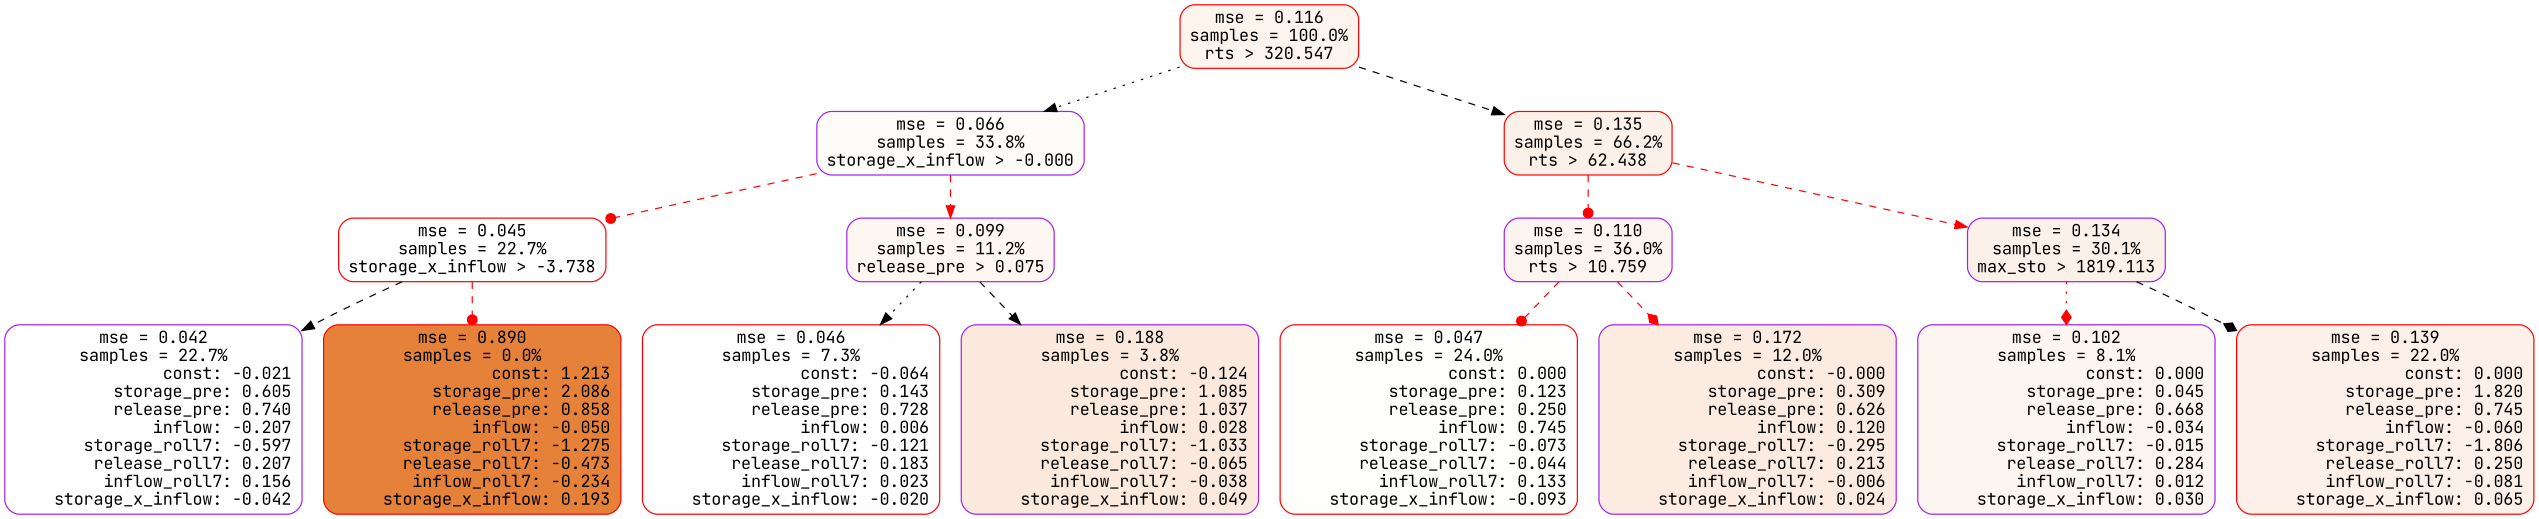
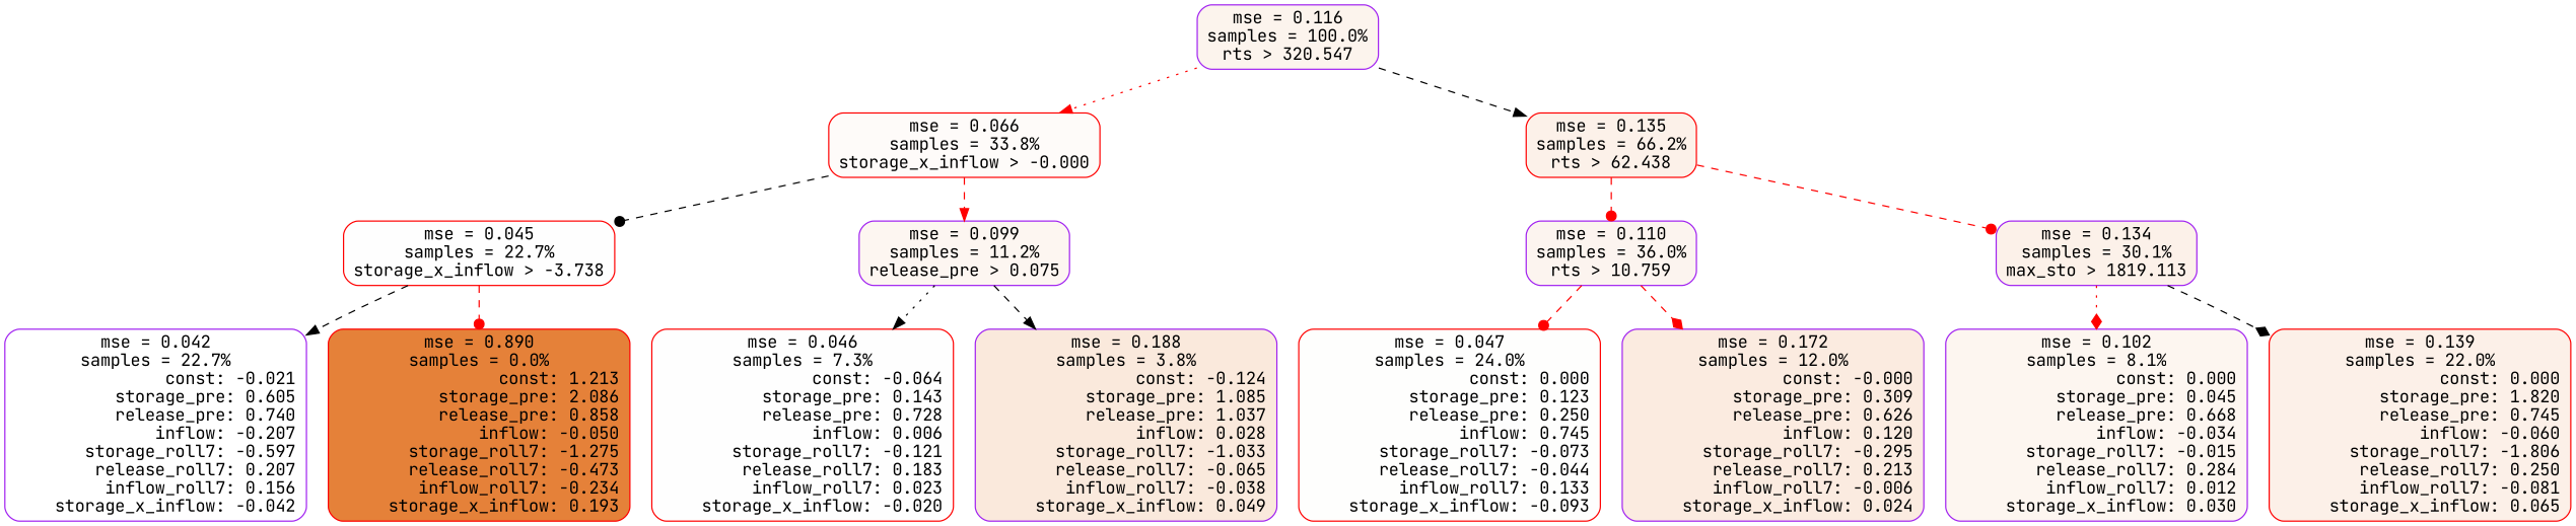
  digraph {
    fontname="JetBrains Mono"
    node [color=red fillcolor="#fcf1e9" fontname="JetBrains Mono" shape=rectangle style="filled, rounded"]
    edge [arrowhead=normal color=black fontname="JetBrains Mono" style=dashed]
-   n1 [fillcolor="#fcf4ed" label="mse = 0.116\nsamples = 100.0%\nrts > 320.547"]
-   n2 [color=purple fillcolor="#fefbf9" label="mse = 0.066\nsamples = 33.8%\nstorage_x_inflow > -0.000"]
+   n1 [color=purple fillcolor="#fcf4ed" label="mse = 0.116\nsamples = 100.0%\nrts > 320.547"]
+   n2 [fillcolor="#fefbf9" label="mse = 0.066\nsamples = 33.8%\nstorage_x_inflow > -0.000"]
    n3 [label="mse = 0.135\nsamples = 66.2%\nrts > 62.438"]
    n4 [fillcolor="#fefefe" label="mse = 0.045\nsamples = 22.7%\nstorage_x_inflow > -3.738"]
    n5 [color=purple fillcolor="#fdf6f1" label="mse = 0.099\nsamples = 11.2%\nrelease_pre > 0.075"]
    n6 [color=purple fillcolor="#fcf4ef" label="mse = 0.110\nsamples = 36.0%\nrts > 10.759"]
    n7 [color=purple label="mse = 0.134\nsamples = 30.1%\nmax_sto > 1819.113"]
    n8 [color=purple fillcolor="#ffffff" label="mse = 0.042\nsamples = 22.7%\n               const: -0.021\n          storage_pre: 0.605\n          release_pre: 0.740\n              inflow: -0.207\n       storage_roll7: -0.597\n        release_roll7: 0.207\n         inflow_roll7: 0.156\n    storage_x_inflow: -0.042"]
    n9 [fillcolor="#e58139" label="mse = 0.890\nsamples = 0.0%\n                const: 1.213\n          storage_pre: 2.086\n          release_pre: 0.858\n              inflow: -0.050\n       storage_roll7: -1.275\n       release_roll7: -0.473\n        inflow_roll7: -0.234\n     storage_x_inflow: 0.193"]
    n10 [fillcolor="#fefefe" label="mse = 0.046\nsamples = 7.3%\n               const: -0.064\n          storage_pre: 0.143\n          release_pre: 0.728\n               inflow: 0.006\n       storage_roll7: -0.121\n        release_roll7: 0.183\n         inflow_roll7: 0.023\n    storage_x_inflow: -0.020"]
    n11 [color=purple fillcolor="#fae9dc" label="mse = 0.188\nsamples = 3.8%\n               const: -0.124\n          storage_pre: 1.085\n          release_pre: 1.037\n               inflow: 0.028\n       storage_roll7: -1.033\n       release_roll7: -0.065\n        inflow_roll7: -0.038\n     storage_x_inflow: 0.049"]
    n12 [fillcolor="#fefefd" label="mse = 0.047\nsamples = 24.0%\n                const: 0.000\n          storage_pre: 0.123\n          release_pre: 0.250\n               inflow: 0.745\n       storage_roll7: -0.073\n       release_roll7: -0.044\n         inflow_roll7: 0.133\n    storage_x_inflow: -0.093"]
    n13 [color=purple fillcolor="#fbebe0" label="mse = 0.172\nsamples = 12.0%\n               const: -0.000\n          storage_pre: 0.309\n          release_pre: 0.626\n               inflow: 0.120\n       storage_roll7: -0.295\n        release_roll7: 0.213\n        inflow_roll7: -0.006\n     storage_x_inflow: 0.024"]
    n14 [color=purple fillcolor="#fdf6f0" label="mse = 0.102\nsamples = 8.1%\n                const: 0.000\n          storage_pre: 0.045\n          release_pre: 0.668\n              inflow: -0.034\n       storage_roll7: -0.015\n        release_roll7: 0.284\n         inflow_roll7: 0.012\n     storage_x_inflow: 0.030"]
    n15 [fillcolor="#fcf0e8" label="mse = 0.139\nsamples = 22.0%\n                const: 0.000\n          storage_pre: 1.820\n          release_pre: 0.745\n              inflow: -0.060\n       storage_roll7: -1.806\n        release_roll7: 0.250\n        inflow_roll7: -0.081\n     storage_x_inflow: 0.065"]
-   n1 -> n2 [style=dotted]
+   n1 -> n2 [color=red style=dotted]
    n1 -> n3
-   n2 -> n4 [arrowhead=dot color=red]
+   n2 -> n4 [arrowhead=dot]
    n2 -> n5 [color=red]
    n3 -> n6 [arrowhead=dot color=red]
-   n3 -> n7 [color=red]
+   n3 -> n7 [arrowhead=dot color=red]
    n4 -> n8
    n4 -> n9 [arrowhead=dot color=red]
    n5 -> n10 [style=dotted]
    n5 -> n11
    n6 -> n12 [arrowhead=dot color=red]
    n6 -> n13 [arrowhead=diamond color=red]
    n7 -> n14 [arrowhead=diamond color=red style=dotted]
    n7 -> n15 [arrowhead=diamond]
  }
